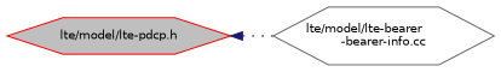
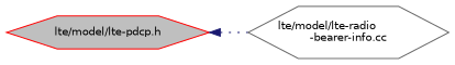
  digraph {
    rankdir=LR
    node [fontname=Helvetica fontsize=10 shape=hexagon style=filled]
    n1 [color=red fillcolor=grey75 fontcolor=black height=0.2 label="lte/model/lte-pdcp.h" width=0.4]
-   n2 [color=gray40 fillcolor=white height=0.2 label="lte/model/lte-bearer\l-bearer-info.cc" width=0.4]
+   n2 [color=gray40 fillcolor=white height=0.2 label="lte/model/lte-radio\l-bearer-info.cc" width=0.4]
    n1 -> n2 [color=midnightblue dir=back fontname=Helvetica fontsize=10 labelfontname=Helvetica labelfontsize=10 style=dotted]
  }
